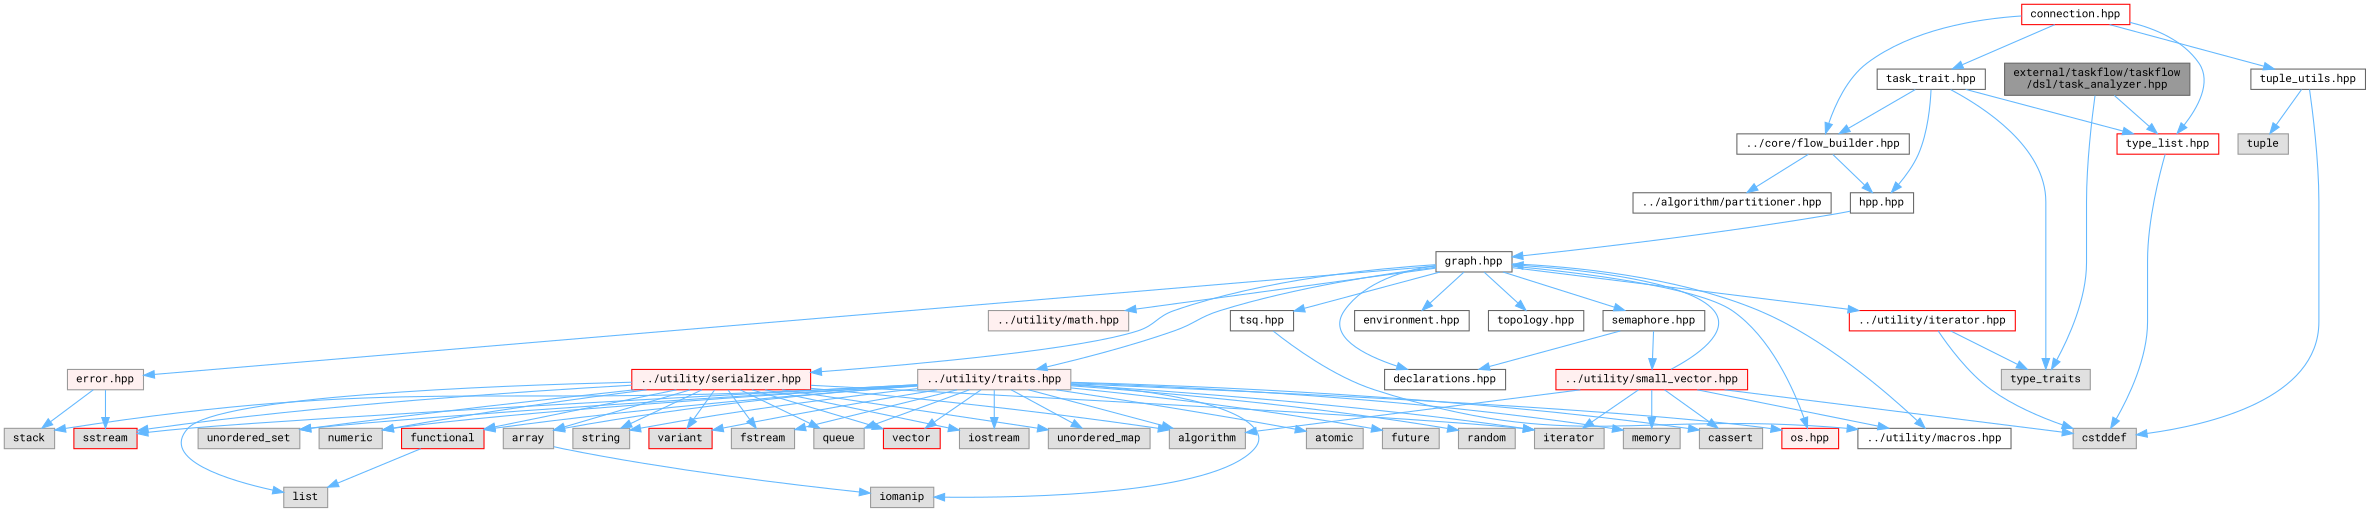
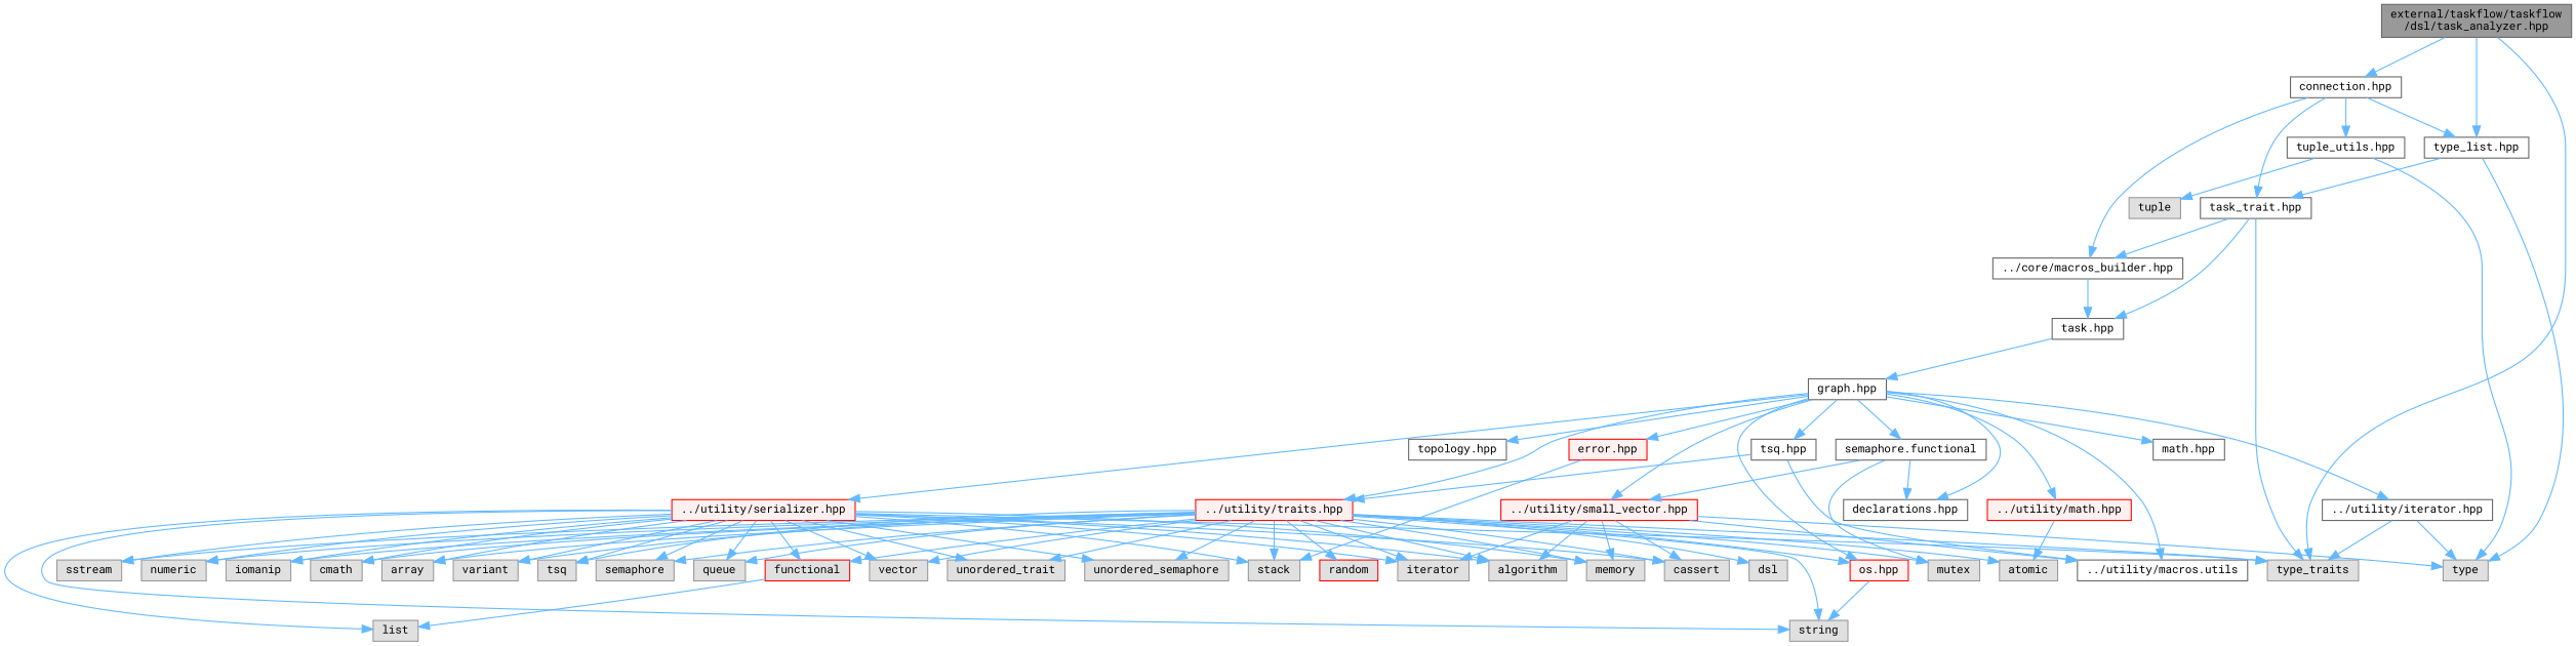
  digraph {
    fontname="Roboto Mono"
    node [color=grey60 fillcolor="#E0E0E0" fontname="Roboto Mono" fontsize=10 shape=box style=filled]
    edge [color=steelblue1 fontname="Roboto Mono" fontsize=10 labelfontname=Helvetica labelfontsize=10 style=solid]
    n1 [color=gray40 fillcolor=grey60 fontcolor=black height=0.2 label="external/taskflow/taskflow\l/dsl/task_analyzer.hpp" width=0.4]
-   n2 [color=red fillcolor=white height=0.2 label="connection.hpp" width=0.4]
+   n2 [color=grey40 fillcolor=white height=0.2 label="connection.hpp" width=0.4]
    n3 [height=0.2 label=type_traits width=0.4]
-   n4 [color=red fillcolor=white height=0.2 label="type_list.hpp" width=0.4]
-   n5 [color=grey40 fillcolor=white height=0.2 label="../core/flow_builder.hpp" width=0.4]
+   n4 [color=grey40 fillcolor=white height=0.2 label="type_list.hpp" width=0.4]
+   n5 [color=grey40 fillcolor=white height=0.2 label="../core/macros_builder.hpp" width=0.4]
    n6 [color=grey40 fillcolor=white height=0.2 label="task_trait.hpp" width=0.4]
    n7 [color=grey40 fillcolor=white height=0.2 label="tuple_utils.hpp" width=0.4]
-   n8 [height=0.2 label=cstddef width=0.4]
-   n9 [color=grey40 fillcolor=white height=0.2 label="hpp.hpp" width=0.4]
-   n10 [color=grey40 fillcolor=white height=0.2 label="../algorithm/partitioner.hpp" width=0.4]
+   n8 [height=0.2 label=type width=0.4]
+   n9 [color=grey40 fillcolor=white height=0.2 label="task.hpp" width=0.4]
    n11 [height=0.2 label=tuple width=0.4]
    n12 [color=grey40 fillcolor=white height=0.2 label="graph.hpp" width=0.4]
-   n13 [color=grey40 fillcolor=white height=0.2 label="../utility/macros.hpp" width=0.4]
-   n14 [fillcolor="#FFF0F0" height=0.2 label="../utility/traits.hpp" width=0.4]
+   n13 [color=grey40 fillcolor=white height=0.2 label="../utility/macros.utils" width=0.4]
+   n14 [color=red fillcolor="#FFF0F0" height=0.2 label="../utility/traits.hpp" width=0.4]
    n15 [color=red fillcolor="#FFF0F0" height=0.2 label="os.hpp" width=0.4]
-   n16 [color=red fillcolor=white height=0.2 label="../utility/iterator.hpp" width=0.4]
-   n17 [fillcolor="#FFF0F0" height=0.2 label="../utility/math.hpp" width=0.4]
+   n16 [color=grey40 fillcolor=white height=0.2 label="../utility/iterator.hpp" width=0.4]
+   n17 [color=red fillcolor="#FFF0F0" height=0.2 label="../utility/math.hpp" width=0.4]
    n18 [color=red fillcolor="#FFF0F0" height=0.2 label="../utility/small_vector.hpp" width=0.4]
    n19 [color=red fillcolor="#FFF0F0" height=0.2 label="../utility/serializer.hpp" width=0.4]
-   n20 [fillcolor="#FFF0F0" height=0.2 label="error.hpp" width=0.4]
+   n20 [color=red fillcolor="#FFF0F0" height=0.2 label="error.hpp" width=0.4]
    n21 [color=grey40 fillcolor=white height=0.2 label="declarations.hpp" width=0.4]
-   n22 [color=grey40 fillcolor=white height=0.2 label="semaphore.hpp" width=0.4]
-   n23 [color=grey40 fillcolor=white height=0.2 label="environment.hpp" width=0.4]
+   n22 [color=grey40 fillcolor=white height=0.2 label="semaphore.functional" width=0.4]
+   n23 [color=grey40 fillcolor=white height=0.2 label="math.hpp" width=0.4]
    n24 [color=grey40 fillcolor=white height=0.2 label="topology.hpp" width=0.4]
    n25 [color=grey40 fillcolor=white height=0.2 label="tsq.hpp" width=0.4]
    n26 [height=0.2 label=iterator width=0.4]
-   n27 [height=0.2 label=iostream width=0.4]
-   n28 [height=0.2 label=fstream width=0.4]
+   n27 [height=0.2 label=tsq width=0.4]
+   n28 [height=0.2 label=semaphore width=0.4]
+   n29 [height=0.2 label=mutex width=0.4]
    n30 [height=0.2 label=stack width=0.4]
    n31 [height=0.2 label=queue width=0.4]
-   n32 [color=red height=0.2 label=vector width=0.4]
+   n32 [height=0.2 label=vector width=0.4]
    n33 [height=0.2 label=algorithm width=0.4]
    n34 [height=0.2 label=memory width=0.4]
    n35 [height=0.2 label=atomic width=0.4]
-   n36 [height=0.2 label=future width=0.4]
+   n36 [height=0.2 label=dsl width=0.4]
    n37 [color=red height=0.2 label=functional width=0.4]
-   n38 [height=0.2 label=unordered_map width=0.4]
-   n39 [height=0.2 label=unordered_set width=0.4]
-   n40 [color=red height=0.2 label=sstream width=0.4]
+   n38 [height=0.2 label=unordered_trait width=0.4]
+   n39 [height=0.2 label=unordered_semaphore width=0.4]
+   n40 [height=0.2 label=sstream width=0.4]
    n41 [height=0.2 label=numeric width=0.4]
-   n42 [height=0.2 label=random width=0.4]
+   n42 [color=red height=0.2 label=random width=0.4]
    n43 [height=0.2 label=iomanip width=0.4]
    n44 [height=0.2 label=cassert width=0.4]
+   n45 [height=0.2 label=cmath width=0.4]
    n46 [height=0.2 label=array width=0.4]
    n47 [height=0.2 label=string width=0.4]
-   n48 [color=red height=0.2 label=variant width=0.4]
+   n48 [height=0.2 label=variant width=0.4]
    n49 [height=0.2 label=list width=0.4]
+   n1 -> n2
    n1 -> n3
    n1 -> n4
    n2 -> n4
    n2 -> n5
    n2 -> n6
    n2 -> n7
    n4 -> n8
    n5 -> n9
-   n5 -> n10
    n6 -> n3
-   n6 -> n4
+   n4 -> n6
    n6 -> n5
    n6 -> n9
    n7 -> n8
    n7 -> n11
    n9 -> n12
    n12 -> n13
    n12 -> n14
    n12 -> n15
    n12 -> n16
    n12 -> n17
-   n18 -> n12
+   n12 -> n18
    n12 -> n19
    n12 -> n20
    n12 -> n21
    n12 -> n22
    n12 -> n23
    n12 -> n24
    n12 -> n25
+   n14 -> n3
    n14 -> n15
    n14 -> n26
    n14 -> n27
    n14 -> n28
+   n14 -> n29
    n14 -> n30
    n14 -> n31
    n14 -> n32
    n14 -> n33
    n14 -> n34
    n14 -> n35
    n14 -> n36
    n14 -> n37
    n14 -> n38
    n14 -> n39
    n14 -> n40
    n14 -> n41
    n14 -> n42
    n14 -> n43
    n14 -> n44
+   n14 -> n45
    n14 -> n46
    n14 -> n47
    n14 -> n48
+   n15 -> n47
    n16 -> n3
    n16 -> n8
+   n17 -> n35
    n18 -> n8
    n18 -> n13
    n18 -> n26
    n18 -> n33
    n18 -> n34
    n18 -> n44
+   n19 -> n3
    n19 -> n26
    n19 -> n27
    n19 -> n28
+   n19 -> n30
    n19 -> n31
    n19 -> n32
    n19 -> n33
+   n19 -> n34
    n19 -> n37
    n19 -> n38
    n19 -> n39
    n19 -> n40
    n19 -> n41
-   n46 -> n43
+   n19 -> n43
+   n19 -> n44
+   n19 -> n45
    n19 -> n46
    n19 -> n47
    n19 -> n48
    n19 -> n49
    n20 -> n30
-   n20 -> n40
    n22 -> n18
    n22 -> n21
+   n22 -> n29
    n25 -> n13
+   n25 -> n14
    n37 -> n49
  }
